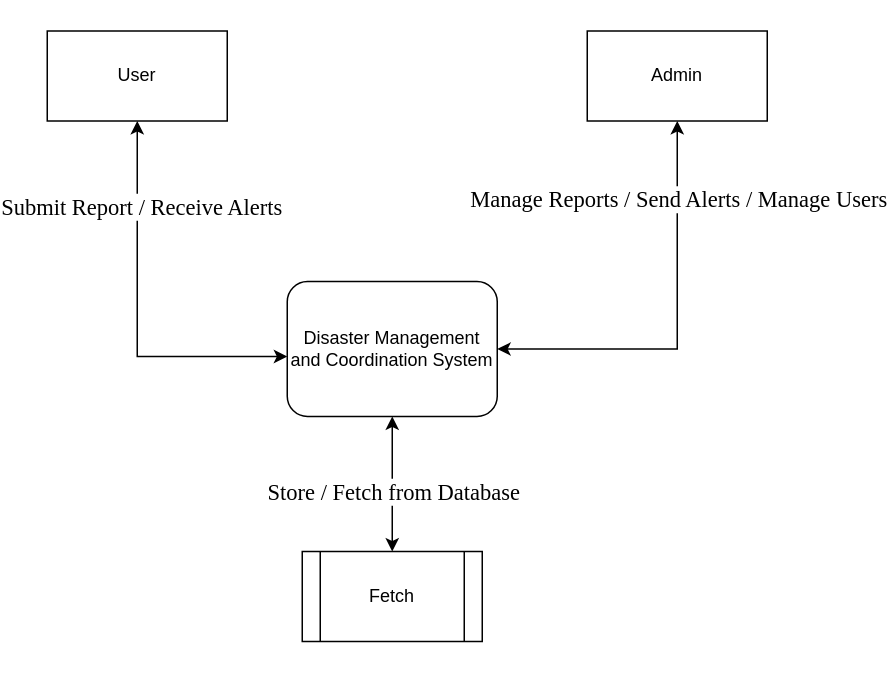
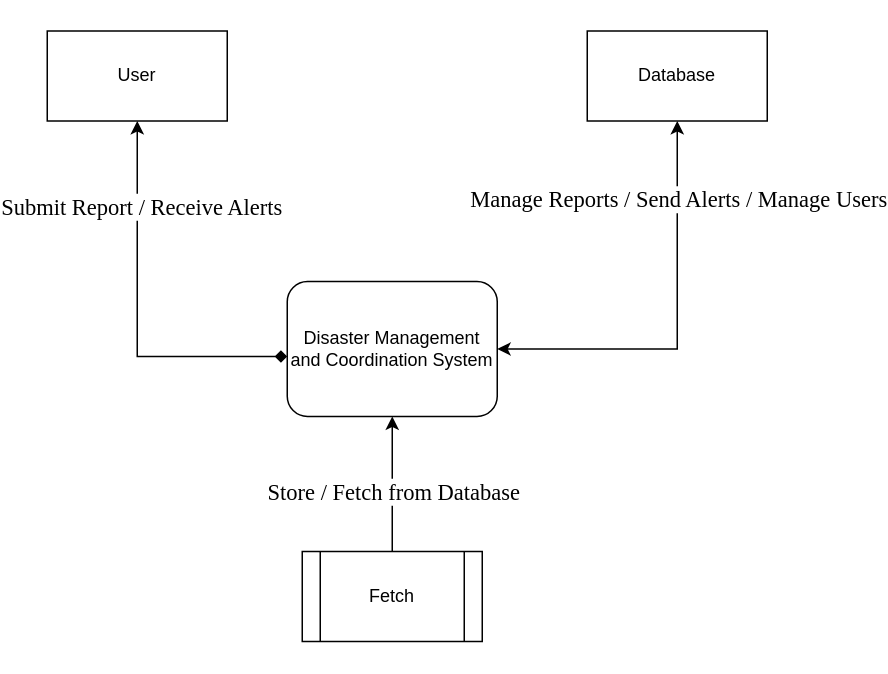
  <mxCell id="0" />
  <mxCell id="1" parent="0" />
- <mxCell id="2" style="edgeStyle=orthogonalEdgeStyle;rounded=0;orthogonalLoop=1;jettySize=auto;html=1;endArrow=classic;endFill=1;startArrow=classic;startFill=1;" edge="1" parent="1" source="4" target="10"><mxGeometry relative="1" as="geometry"><Array as="points"><mxPoint x="80" y="237" /></Array></mxGeometry></mxCell>
+ <mxCell id="2" style="edgeStyle=orthogonalEdgeStyle;rounded=0;orthogonalLoop=1;jettySize=auto;html=1;endArrow=diamond;endFill=1;startArrow=classic;startFill=1;" edge="1" parent="1" source="4" target="10"><mxGeometry relative="1" as="geometry"><Array as="points"><mxPoint x="80" y="237" /></Array></mxGeometry></mxCell>
  <mxCell id="3" value="Submit Report / Receive Alerts" style="edgeLabel;html=1;align=center;verticalAlign=middle;resizable=0;points=[];fontSize=15;fontFamily=Times New Roman;" vertex="1" connectable="0" parent="2"><mxGeometry x="-0.569" y="2" relative="1" as="geometry"><mxPoint y="1" as="offset" /></mxGeometry></mxCell>
  <mxCell id="4" value="User" style="rounded=0;whiteSpace=wrap;html=1;fillColor=none;" vertex="1" parent="1"><mxGeometry x="20" y="20" width="120" height="60" as="geometry" /></mxCell>
  <mxCell id="5" style="edgeStyle=orthogonalEdgeStyle;rounded=0;orthogonalLoop=1;jettySize=auto;html=1;exitX=0.5;exitY=1;exitDx=0;exitDy=0;entryX=1;entryY=0.5;entryDx=0;entryDy=0;startArrow=classic;startFill=1;" edge="1" parent="1" source="7" target="10"><mxGeometry relative="1" as="geometry" /></mxCell>
  <mxCell id="6" value="Manage Reports / Send Alerts / Manage Users" style="edgeLabel;html=1;align=center;verticalAlign=middle;resizable=0;points=[];fontSize=15;fontFamily=Times New Roman;" vertex="1" connectable="0" parent="5"><mxGeometry x="-0.594" relative="1" as="geometry"><mxPoint y="-4" as="offset" /></mxGeometry></mxCell>
- <mxCell id="7" value="Admin" style="rounded=0;whiteSpace=wrap;html=1;fillColor=none;" vertex="1" parent="1"><mxGeometry x="380" y="20" width="120" height="60" as="geometry" /></mxCell>
- <mxCell id="8" value="" style="edgeStyle=orthogonalEdgeStyle;rounded=0;orthogonalLoop=1;jettySize=auto;html=1;startArrow=classic;startFill=1;" edge="1" parent="1" source="10" target="11"><mxGeometry relative="1" as="geometry" /></mxCell>
+ <mxCell id="7" value="Database" style="rounded=0;whiteSpace=wrap;html=1;fillColor=none;" vertex="1" parent="1"><mxGeometry x="380" y="20" width="120" height="60" as="geometry" /></mxCell>
+ <mxCell id="8" value="" style="edgeStyle=orthogonalEdgeStyle;rounded=0;orthogonalLoop=1;jettySize=auto;html=1;startArrow=classic;startFill=1;endArrow=none;" edge="1" parent="1" source="10" target="11"><mxGeometry relative="1" as="geometry" /></mxCell>
  <mxCell id="9" value="Store / Fetch from Database" style="edgeLabel;html=1;align=center;verticalAlign=middle;resizable=0;points=[];fontSize=15;fontFamily=Times New Roman;" vertex="1" connectable="0" parent="8"><mxGeometry x="0.098" relative="1" as="geometry"><mxPoint as="offset" /></mxGeometry></mxCell>
  <mxCell id="10" value="Disaster Management and Coordination System" style="rounded=1;whiteSpace=wrap;html=1;fillColor=none;" vertex="1" parent="1"><mxGeometry x="180" y="187" width="140" height="90" as="geometry" /></mxCell>
  <mxCell id="11" value="Fetch" style="shape=process;whiteSpace=wrap;html=1;backgroundOutline=1;fillColor=none;" vertex="1" parent="1"><mxGeometry x="190" y="367" width="120" height="60" as="geometry" /></mxCell>
